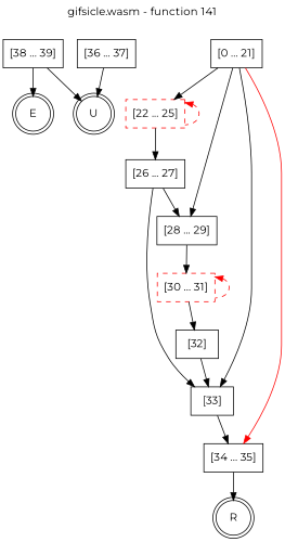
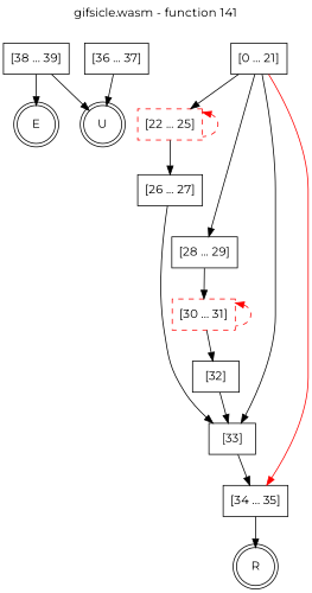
  digraph {
    fontname=Montserrat
    label="gifsicle.wasm - function 141"
    labelfontcolor=black
    labelfontname=Helvetica
    labelfontsize=16
    labelloc=t
    node [fontname=Montserrat shape=box color=black style=solid]
    edge [fontname=Montserrat]
    E [shape=doublecircle color="" style=""]
    n2 [label=U shape=doublecircle color="" style=""]
    n3 [label=R shape=doublecircle color="" style=""]
    n4 [label="[0 ... 21]"]
    n5 [color=red label="[22 ... 25]" style=dashed]
    n6 [label="[28 ... 29]"]
    n7 [label="[33]"]
    n8 [label="[34 ... 35]"]
    n9 [label="[26 ... 27]"]
    n10 [color=red label="[30 ... 31]" style=dashed]
    n11 [label="[32]"]
    n12 [label="[36 ... 37]"]
    n13 [label="[38 ... 39]"]
    n4 -> n5
    n4 -> n6
    n4 -> n7
    n4 -> n8 [color=red]
    n5 -> n5 [color=red dir=back style=dashed]
    n5 -> n9
    n6 -> n10
    n7 -> n8
    n8 -> n3
-   n9 -> n6
    n9 -> n7
    n10 -> n10 [color=red dir=back style=dashed]
    n10 -> n11
    n11 -> n7
    n12 -> n2
    n13 -> E
    n13 -> n2
  }
